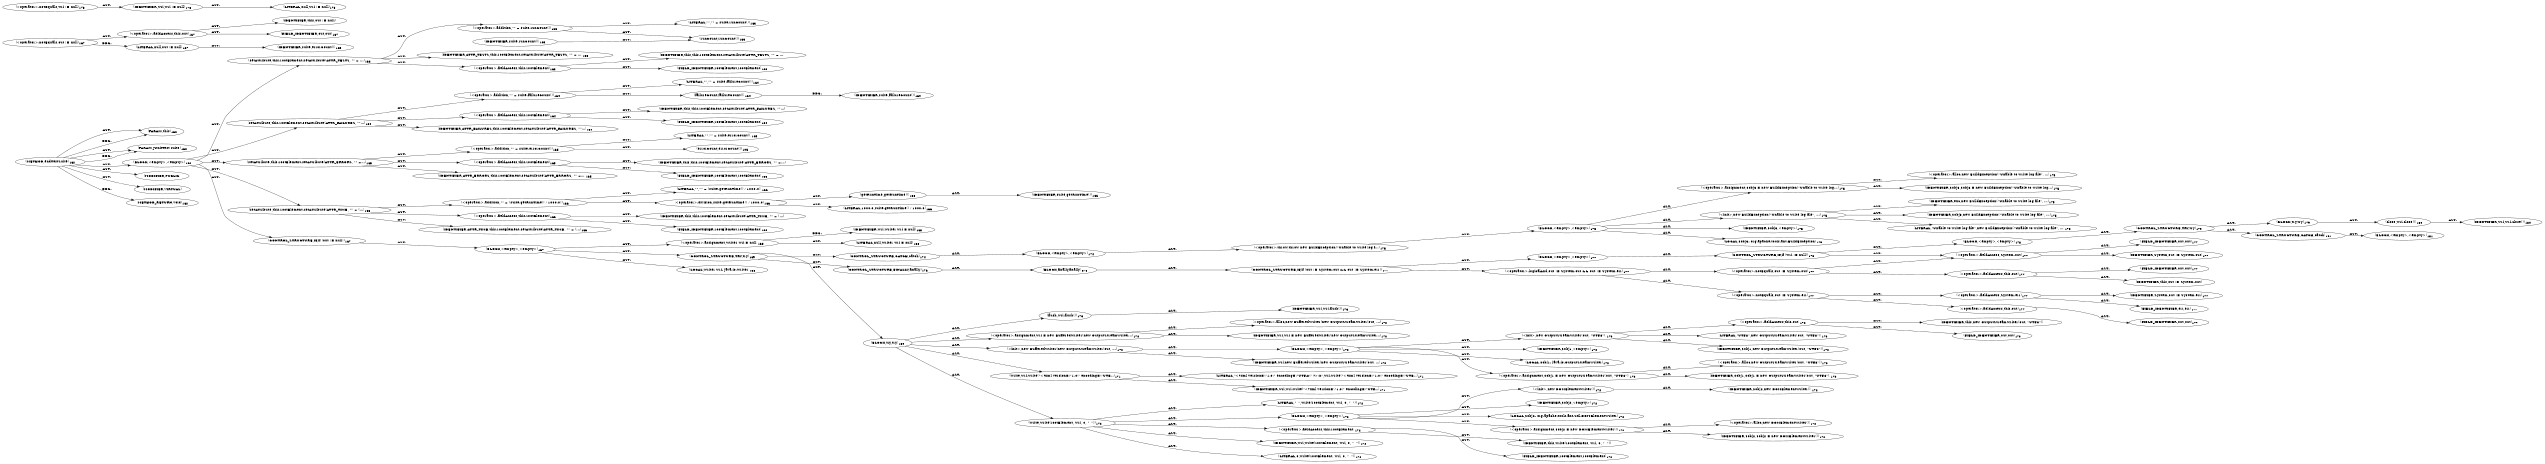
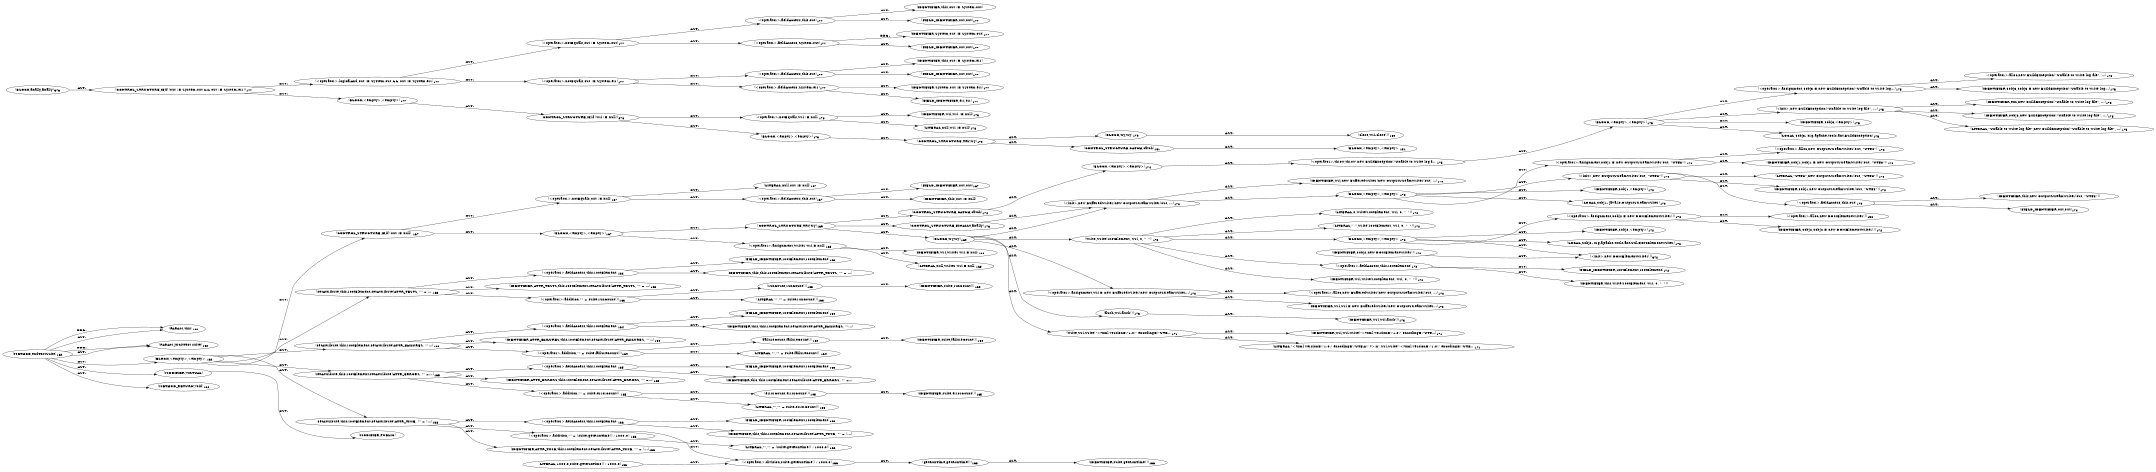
  digraph {
    rankdir=LR
    n1 [label=<(METHOD,endTestSuite)<SUB>162</SUB>>]
    n2 [label=<(PARAM,this)<SUB>162</SUB>>]
    n3 [label=<(PARAM,JUnitTest suite)<SUB>162</SUB>>]
    n4 [label=<(BLOCK,&lt;empty&gt;,&lt;empty&gt;)<SUB>162</SUB>>]
    n5 [label=<(MODIFIER,PUBLIC)>]
    n6 [label=<(MODIFIER,VIRTUAL)>]
    n7 [label=<(METHOD_RETURN,void)<SUB>162</SUB>>]
    n8 [label=<(setAttribute,this.rootElement.setAttribute(ATTR_TESTS, &quot;&quot; + ...)<SUB>163</SUB>>]
    n9 [label=<(setAttribute,this.rootElement.setAttribute(ATTR_FAILURES, &quot;&quot;...)<SUB>164</SUB>>]
    n10 [label=<(setAttribute,this.rootElement.setAttribute(ATTR_ERRORS, &quot;&quot; +...)<SUB>165</SUB>>]
    n11 [label=<(setAttribute,this.rootElement.setAttribute(ATTR_TIME, &quot;&quot; + (...)<SUB>166</SUB>>]
    n12 [label=<(CONTROL_STRUCTURE,IF,if (out != null))<SUB>167</SUB>>]
    n13 [label=<(&lt;operator&gt;.fieldAccess,this.rootElement)<SUB>163</SUB>>]
    n14 [label=<(IDENTIFIER,ATTR_TESTS,this.rootElement.setAttribute(ATTR_TESTS, &quot;&quot; + ...)<SUB>163</SUB>>]
    n15 [label=<(&lt;operator&gt;.addition,&quot;&quot; + suite.runCount())<SUB>163</SUB>>]
    n16 [label=<(&lt;operator&gt;.fieldAccess,this.rootElement)<SUB>164</SUB>>]
    n17 [label=<(IDENTIFIER,ATTR_FAILURES,this.rootElement.setAttribute(ATTR_FAILURES, &quot;&quot;...)<SUB>164</SUB>>]
    n18 [label=<(&lt;operator&gt;.addition,&quot;&quot; + suite.failureCount())<SUB>164</SUB>>]
    n19 [label=<(&lt;operator&gt;.fieldAccess,this.rootElement)<SUB>165</SUB>>]
    n20 [label=<(IDENTIFIER,ATTR_ERRORS,this.rootElement.setAttribute(ATTR_ERRORS, &quot;&quot; +...)<SUB>165</SUB>>]
    n21 [label=<(&lt;operator&gt;.addition,&quot;&quot; + suite.errorCount())<SUB>165</SUB>>]
    n22 [label=<(&lt;operator&gt;.fieldAccess,this.rootElement)<SUB>166</SUB>>]
    n23 [label=<(IDENTIFIER,ATTR_TIME,this.rootElement.setAttribute(ATTR_TIME, &quot;&quot; + (...)<SUB>166</SUB>>]
    n24 [label=<(&lt;operator&gt;.addition,&quot;&quot; + (suite.getRunTime() / 1000.0))<SUB>166</SUB>>]
    n25 [label=<(&lt;operator&gt;.notEquals,out != null)<SUB>167</SUB>>]
    n26 [label=<(BLOCK,&lt;empty&gt;,&lt;empty&gt;)<SUB>167</SUB>>]
    n27 [label=<(IDENTIFIER,this,this.rootElement.setAttribute(ATTR_TESTS, &quot;&quot; + ...)>]
    n28 [label=<(FIELD_IDENTIFIER,rootElement,rootElement)<SUB>163</SUB>>]
    n29 [label=<(LITERAL,&quot;&quot;,&quot;&quot; + suite.runCount())<SUB>163</SUB>>]
    n30 [label=<(runCount,runCount())<SUB>163</SUB>>]
    n31 [label=<(IDENTIFIER,suite,runCount())<SUB>163</SUB>>]
    n32 [label=<(IDENTIFIER,this,this.rootElement.setAttribute(ATTR_FAILURES, &quot;&quot;...)>]
    n33 [label=<(FIELD_IDENTIFIER,rootElement,rootElement)<SUB>164</SUB>>]
    n34 [label=<(LITERAL,&quot;&quot;,&quot;&quot; + suite.failureCount())<SUB>164</SUB>>]
    n35 [label=<(failureCount,failureCount())<SUB>164</SUB>>]
    n36 [label=<(IDENTIFIER,suite,failureCount())<SUB>164</SUB>>]
    n37 [label=<(IDENTIFIER,this,this.rootElement.setAttribute(ATTR_ERRORS, &quot;&quot; +...)>]
    n38 [label=<(FIELD_IDENTIFIER,rootElement,rootElement)<SUB>165</SUB>>]
    n39 [label=<(LITERAL,&quot;&quot;,&quot;&quot; + suite.errorCount())<SUB>165</SUB>>]
    n40 [label=<(errorCount,errorCount())<SUB>105</SUB>>]
    n41 [label=<(IDENTIFIER,suite,errorCount())<SUB>165</SUB>>]
    n42 [label=<(IDENTIFIER,this,this.rootElement.setAttribute(ATTR_TIME, &quot;&quot; + (...)>]
    n43 [label=<(FIELD_IDENTIFIER,rootElement,rootElement)<SUB>166</SUB>>]
    n44 [label=<(LITERAL,&quot;&quot;,&quot;&quot; + (suite.getRunTime() / 1000.0))<SUB>166</SUB>>]
    n45 [label=<(&lt;operator&gt;.division,suite.getRunTime() / 1000.0)<SUB>166</SUB>>]
    n46 [label=<(getRunTime,getRunTime())<SUB>166</SUB>>]
    n47 [label=<(LITERAL,1000.0,suite.getRunTime() / 1000.0)<SUB>166</SUB>>]
    n48 [label=<(IDENTIFIER,suite,getRunTime())<SUB>166</SUB>>]
    n49 [label=<(&lt;operator&gt;.fieldAccess,this.out)<SUB>167</SUB>>]
    n50 [label=<(LITERAL,null,out != null)<SUB>167</SUB>>]
-   n51 [label=<(LOCAL,Writer wri: java.io.Writer)<SUB>168</SUB>>]
    n52 [label=<(&lt;operator&gt;.assignment,Writer wri = null)<SUB>168</SUB>>]
    n53 [label=<(CONTROL_STRUCTURE,TRY,try)<SUB>169</SUB>>]
    n54 [label=<(IDENTIFIER,this,out != null)>]
    n55 [label=<(FIELD_IDENTIFIER,out,out)<SUB>167</SUB>>]
    n56 [label=<(IDENTIFIER,wri,Writer wri = null)<SUB>168</SUB>>]
    n57 [label=<(LITERAL,null,Writer wri = null)<SUB>168</SUB>>]
    n58 [label=<(BLOCK,try,try)<SUB>169</SUB>>]
    n59 [label=<(CONTROL_STRUCTURE,CATCH,catch)<SUB>174</SUB>>]
    n60 [label=<(CONTROL_STRUCTURE,FINALLY,finally)<SUB>176</SUB>>]
    n61 [label=<(&lt;operator&gt;.assignment,wri = new BufferedWriter(new OutputStreamWriter...)<SUB>170</SUB>>]
    n62 [label=<(&lt;init&gt;,new BufferedWriter(new OutputStreamWriter(out, ...)<SUB>170</SUB>>]
    n63 [label=<(write,wri.write(&quot;&lt;?xml version=\&quot;1.0\&quot; encoding=\&quot;UTF...)<SUB>171</SUB>>]
    n64 [label=<(write,write(rootElement, wri, 0, &quot;  &quot;))<SUB>172</SUB>>]
    n65 [label=<(flush,wri.flush())<SUB>173</SUB>>]
    n66 [label=<(BLOCK,&lt;empty&gt;,&lt;empty&gt;)<SUB>174</SUB>>]
    n67 [label=<(BLOCK,finally,finally)<SUB>376</SUB>>]
    n68 [label=<(IDENTIFIER,wri,wri = new BufferedWriter(new OutputStreamWriter...)<SUB>170</SUB>>]
    n69 [label=<(&lt;operator&gt;.alloc,new BufferedWriter(new OutputStreamWriter(out, ...)<SUB>170</SUB>>]
    n70 [label=<(IDENTIFIER,wri,new BufferedWriter(new OutputStreamWriter(out, ...)<SUB>170</SUB>>]
    n71 [label=<(BLOCK,&lt;empty&gt;,&lt;empty&gt;)<SUB>170</SUB>>]
    n72 [label=<(IDENTIFIER,wri,wri.write(&quot;&lt;?xml version=\&quot;1.0\&quot; encoding=\&quot;UTF...)<SUB>171</SUB>>]
    n73 [label=<(LITERAL,&quot;&lt;?xml version=\&quot;1.0\&quot; encoding=\&quot;UTF-8\&quot; ?&gt;\n&quot;,wri.write(&quot;&lt;?xml version=\&quot;1.0\&quot; encoding=\&quot;UTF...)<SUB>171</SUB>>]
    n74 [label=<(BLOCK,&lt;empty&gt;,&lt;empty&gt;)<SUB>172</SUB>>]
    n75 [label=<(&lt;operator&gt;.fieldAccess,this.rootElement)<SUB>172</SUB>>]
    n76 [label=<(IDENTIFIER,wri,write(rootElement, wri, 0, &quot;  &quot;))<SUB>172</SUB>>]
    n77 [label=<(LITERAL,0,write(rootElement, wri, 0, &quot;  &quot;))<SUB>172</SUB>>]
    n78 [label=<(LITERAL,&quot;  &quot;,write(rootElement, wri, 0, &quot;  &quot;))<SUB>172</SUB>>]
    n79 [label=<(IDENTIFIER,wri,wri.flush())<SUB>173</SUB>>]
    n80 [label=<(LOCAL,$obj1: java.io.OutputStreamWriter)<SUB>170</SUB>>]
    n81 [label=<(&lt;operator&gt;.assignment,$obj1 = new OutputStreamWriter(out, &quot;UTF8&quot;))<SUB>170</SUB>>]
    n82 [label=<(&lt;init&gt;,new OutputStreamWriter(out, &quot;UTF8&quot;))<SUB>170</SUB>>]
    n83 [label=<(IDENTIFIER,$obj1,&lt;empty&gt;)<SUB>170</SUB>>]
    n84 [label=<(IDENTIFIER,$obj1,$obj1 = new OutputStreamWriter(out, &quot;UTF8&quot;))<SUB>170</SUB>>]
    n85 [label=<(&lt;operator&gt;.alloc,new OutputStreamWriter(out, &quot;UTF8&quot;))<SUB>170</SUB>>]
    n86 [label=<(IDENTIFIER,$obj1,new OutputStreamWriter(out, &quot;UTF8&quot;))<SUB>170</SUB>>]
    n87 [label=<(&lt;operator&gt;.fieldAccess,this.out)<SUB>170</SUB>>]
    n88 [label=<(LITERAL,&quot;UTF8&quot;,new OutputStreamWriter(out, &quot;UTF8&quot;))<SUB>170</SUB>>]
    n89 [label=<(IDENTIFIER,this,new OutputStreamWriter(out, &quot;UTF8&quot;))>]
    n90 [label=<(FIELD_IDENTIFIER,out,out)<SUB>170</SUB>>]
    n91 [label=<(LOCAL,$obj2: org.apache.tools.ant.util.DOMElementWriter)<SUB>172</SUB>>]
    n92 [label=<(&lt;operator&gt;.assignment,$obj2 = new DOMElementWriter())<SUB>172</SUB>>]
-   n93 [label=<(&lt;init&gt;,new DOMElementWriter())<SUB>172</SUB>>]
+   n93 [label=<(&lt;init&gt;,new DOMElementWriter())<SUB>372</SUB>>]
    n94 [label=<(IDENTIFIER,$obj2,&lt;empty&gt;)<SUB>172</SUB>>]
    n95 [label=<(IDENTIFIER,this,write(rootElement, wri, 0, &quot;  &quot;))>]
    n96 [label=<(FIELD_IDENTIFIER,rootElement,rootElement)<SUB>172</SUB>>]
    n97 [label=<(IDENTIFIER,$obj2,$obj2 = new DOMElementWriter())<SUB>172</SUB>>]
-   n98 [label=<(&lt;operator&gt;.alloc,new DOMElementWriter())<SUB>172</SUB>>]
+   n98 [label=<(&lt;operator&gt;.alloc,new DOMElementWriter())<SUB>152</SUB>>]
    n99 [label=<(IDENTIFIER,$obj2,new DOMElementWriter())<SUB>172</SUB>>]
    n100 [label=<(&lt;operator&gt;.throw,throw new BuildException(&quot;Unable to write log f...)<SUB>175</SUB>>]
    n101 [label=<(BLOCK,&lt;empty&gt;,&lt;empty&gt;)<SUB>175</SUB>>]
    n102 [label=<(LOCAL,$obj3: org.apache.tools.ant.BuildException)<SUB>175</SUB>>]
    n103 [label=<(&lt;operator&gt;.assignment,$obj3 = new BuildException(&quot;Unable to write log...)<SUB>175</SUB>>]
    n104 [label=<(&lt;init&gt;,new BuildException(&quot;Unable to write log file&quot;, ...)<SUB>175</SUB>>]
    n105 [label=<(IDENTIFIER,$obj3,&lt;empty&gt;)<SUB>175</SUB>>]
    n106 [label=<(IDENTIFIER,$obj3,$obj3 = new BuildException(&quot;Unable to write log...)<SUB>175</SUB>>]
    n107 [label=<(&lt;operator&gt;.alloc,new BuildException(&quot;Unable to write log file&quot;, ...)<SUB>175</SUB>>]
    n108 [label=<(IDENTIFIER,$obj3,new BuildException(&quot;Unable to write log file&quot;, ...)<SUB>175</SUB>>]
    n109 [label=<(LITERAL,&quot;Unable to write log file&quot;,new BuildException(&quot;Unable to write log file&quot;, ...)<SUB>175</SUB>>]
    n110 [label=<(IDENTIFIER,exc,new BuildException(&quot;Unable to write log file&quot;, ...)<SUB>175</SUB>>]
    n111 [label=<(CONTROL_STRUCTURE,IF,if (out != System.out &amp;&amp; out != System.err))<SUB>177</SUB>>]
    n112 [label=<(&lt;operator&gt;.logicalAnd,out != System.out &amp;&amp; out != System.err)<SUB>177</SUB>>]
    n113 [label=<(BLOCK,&lt;empty&gt;,&lt;empty&gt;)<SUB>177</SUB>>]
    n114 [label=<(&lt;operator&gt;.notEquals,out != System.out)<SUB>177</SUB>>]
    n115 [label=<(&lt;operator&gt;.notEquals,out != System.err)<SUB>177</SUB>>]
-   n116 [label=<(CONTROL_STRUCTURE,IF,if (wri != null))<SUB>178</SUB>>]
+   n116 [label=<(CONTROL_STRUCTURE,IF,if (wri != null))<SUB>278</SUB>>]
    n117 [label=<(&lt;operator&gt;.fieldAccess,this.out)<SUB>177</SUB>>]
    n118 [label=<(&lt;operator&gt;.fieldAccess,System.out)<SUB>177</SUB>>]
    n119 [label=<(&lt;operator&gt;.fieldAccess,this.out)<SUB>177</SUB>>]
    n120 [label=<(&lt;operator&gt;.fieldAccess,System.err)<SUB>177</SUB>>]
    n121 [label=<(IDENTIFIER,this,out != System.out)>]
    n122 [label=<(FIELD_IDENTIFIER,out,out)<SUB>177</SUB>>]
    n123 [label=<(IDENTIFIER,System,out != System.out)<SUB>177</SUB>>]
    n124 [label=<(FIELD_IDENTIFIER,out,out)<SUB>177</SUB>>]
+   n125 [label=<(IDENTIFIER,this,out != System.err)>]
    n126 [label=<(FIELD_IDENTIFIER,out,out)<SUB>177</SUB>>]
    n127 [label=<(IDENTIFIER,System,out != System.err)<SUB>177</SUB>>]
    n128 [label=<(FIELD_IDENTIFIER,err,err)<SUB>177</SUB>>]
    n129 [label=<(&lt;operator&gt;.notEquals,wri != null)<SUB>178</SUB>>]
    n130 [label=<(BLOCK,&lt;empty&gt;,&lt;empty&gt;)<SUB>178</SUB>>]
    n131 [label=<(IDENTIFIER,wri,wri != null)<SUB>178</SUB>>]
    n132 [label=<(LITERAL,null,wri != null)<SUB>178</SUB>>]
    n133 [label=<(CONTROL_STRUCTURE,TRY,try)<SUB>179</SUB>>]
    n134 [label=<(BLOCK,try,try)<SUB>179</SUB>>]
    n135 [label=<(CONTROL_STRUCTURE,CATCH,catch)<SUB>181</SUB>>]
    n136 [label=<(close,wri.close())<SUB>180</SUB>>]
    n137 [label=<(BLOCK,&lt;empty&gt;,&lt;empty&gt;)<SUB>181</SUB>>]
-   n138 [label=<(IDENTIFIER,wri,wri.close())<SUB>180</SUB>>]
    n1 -> n2 [label="AST: "]
    n1 -> n2 [label="DDG: "]
    n1 -> n3 [label="AST: "]
    n1 -> n3 [label="DDG: "]
    n1 -> n4 [label="AST: "]
-   n1 -> n5 [label="AST: "]
+   n6 -> n5 [label="AST: "]
    n1 -> n6 [label="AST: "]
-   n1 -> n7 [label="DDG: "]
+   n1 -> n7 [label="AST: "]
    n4 -> n8 [label="AST: "]
    n4 -> n9 [label="AST: "]
    n4 -> n10 [label="AST: "]
    n4 -> n11 [label="AST: "]
    n4 -> n12 [label="AST: "]
    n8 -> n13 [label="AST: "]
    n8 -> n14 [label="AST: "]
    n8 -> n15 [label="AST: "]
    n9 -> n16 [label="AST: "]
    n9 -> n17 [label="AST: "]
    n9 -> n18 [label="AST: "]
    n10 -> n19 [label="AST: "]
    n10 -> n20 [label="AST: "]
    n10 -> n21 [label="AST: "]
    n11 -> n22 [label="AST: "]
    n11 -> n23 [label="AST: "]
    n11 -> n24 [label="AST: "]
+   n12 -> n25 [label="AST: "]
    n12 -> n26 [label="AST: "]
    n13 -> n27 [label="AST: "]
    n13 -> n28 [label="AST: "]
    n15 -> n29 [label="AST: "]
    n15 -> n30 [label="AST: "]
    n16 -> n32 [label="AST: "]
    n16 -> n33 [label="AST: "]
    n18 -> n34 [label="AST: "]
    n18 -> n35 [label="AST: "]
    n19 -> n37 [label="AST: "]
    n19 -> n38 [label="AST: "]
    n21 -> n39 [label="AST: "]
    n21 -> n40 [label="AST: "]
    n22 -> n42 [label="AST: "]
    n22 -> n43 [label="AST: "]
    n24 -> n44 [label="AST: "]
    n24 -> n45 [label="AST: "]
    n25 -> n49 [label="AST: "]
-   n25 -> n50 [label="DDG: "]
-   n26 -> n51 [label="AST: "]
+   n25 -> n50 [label="AST: "]
    n26 -> n52 [label="AST: "]
    n26 -> n53 [label="AST: "]
-   n31 -> n30 [label="AST: "]
-   n35 -> n36 [label="DDG: "]
-   n50 -> n41 [label="AST: "]
+   n30 -> n31 [label="AST: "]
+   n35 -> n36 [label="AST: "]
+   n40 -> n41 [label="AST: "]
    n45 -> n46 [label="AST: "]
-   n45 -> n47 [label="AST: "]
+   n47 -> n45 [label="AST: "]
    n46 -> n48 [label="AST: "]
    n49 -> n54 [label="AST: "]
    n49 -> n55 [label="AST: "]
-   n52 -> n56 [label="DDG: "]
+   n52 -> n56 [label="AST: "]
    n52 -> n57 [label="AST: "]
    n53 -> n58 [label="AST: "]
    n53 -> n59 [label="AST: "]
    n53 -> n60 [label="AST: "]
    n58 -> n61 [label="AST: "]
    n58 -> n62 [label="AST: "]
    n58 -> n63 [label="AST: "]
    n58 -> n64 [label="AST: "]
    n58 -> n65 [label="AST: "]
    n59 -> n66 [label="AST: "]
-   n60 -> n67 [label="AST: "]
+   n60 -> n62 [label="AST: "]
    n61 -> n68 [label="AST: "]
    n61 -> n69 [label="AST: "]
    n62 -> n70 [label="AST: "]
    n62 -> n71 [label="AST: "]
    n63 -> n72 [label="AST: "]
    n63 -> n73 [label="AST: "]
    n64 -> n74 [label="AST: "]
    n64 -> n75 [label="AST: "]
    n64 -> n76 [label="AST: "]
    n64 -> n77 [label="AST: "]
    n64 -> n78 [label="AST: "]
    n65 -> n79 [label="AST: "]
    n66 -> n100 [label="AST: "]
    n67 -> n111 [label="AST: "]
    n71 -> n80 [label="AST: "]
    n71 -> n81 [label="AST: "]
    n71 -> n82 [label="AST: "]
    n71 -> n83 [label="AST: "]
    n74 -> n91 [label="AST: "]
    n74 -> n92 [label="AST: "]
    n74 -> n93 [label="AST: "]
    n74 -> n94 [label="AST: "]
    n75 -> n95 [label="AST: "]
    n75 -> n96 [label="AST: "]
    n81 -> n84 [label="AST: "]
    n81 -> n85 [label="AST: "]
    n82 -> n86 [label="AST: "]
    n82 -> n87 [label="AST: "]
    n82 -> n88 [label="AST: "]
    n87 -> n89 [label="AST: "]
    n87 -> n90 [label="AST: "]
    n92 -> n97 [label="AST: "]
    n92 -> n98 [label="AST: "]
-   n93 -> n99 [label="AST: "]
+   n99 -> n93 [label="AST: "]
    n100 -> n101 [label="AST: "]
    n101 -> n102 [label="AST: "]
    n101 -> n103 [label="AST: "]
    n101 -> n104 [label="AST: "]
    n101 -> n105 [label="AST: "]
    n103 -> n106 [label="AST: "]
    n103 -> n107 [label="AST: "]
    n104 -> n108 [label="AST: "]
    n104 -> n109 [label="AST: "]
    n104 -> n110 [label="AST: "]
    n111 -> n112 [label="AST: "]
    n111 -> n113 [label="AST: "]
    n112 -> n114 [label="AST: "]
    n112 -> n115 [label="AST: "]
    n113 -> n116 [label="AST: "]
    n114 -> n117 [label="AST: "]
    n114 -> n118 [label="AST: "]
    n115 -> n119 [label="AST: "]
    n115 -> n120 [label="AST: "]
-   n116 -> n118 [label="AST: "]
+   n116 -> n129 [label="AST: "]
    n116 -> n130 [label="AST: "]
    n117 -> n121 [label="AST: "]
    n117 -> n122 [label="AST: "]
-   n118 -> n123 [label="AST: "]
+   n118 -> n123 [label="DDG: "]
    n118 -> n124 [label="AST: "]
+   n119 -> n125 [label="AST: "]
    n119 -> n126 [label="AST: "]
    n120 -> n127 [label="AST: "]
    n120 -> n128 [label="AST: "]
    n129 -> n131 [label="AST: "]
-   n131 -> n132 [label="AST: "]
+   n129 -> n132 [label="AST: "]
    n130 -> n133 [label="AST: "]
    n133 -> n134 [label="AST: "]
    n133 -> n135 [label="AST: "]
    n134 -> n136 [label="AST: "]
    n135 -> n137 [label="AST: "]
-   n136 -> n138 [label="AST: "]
  }
